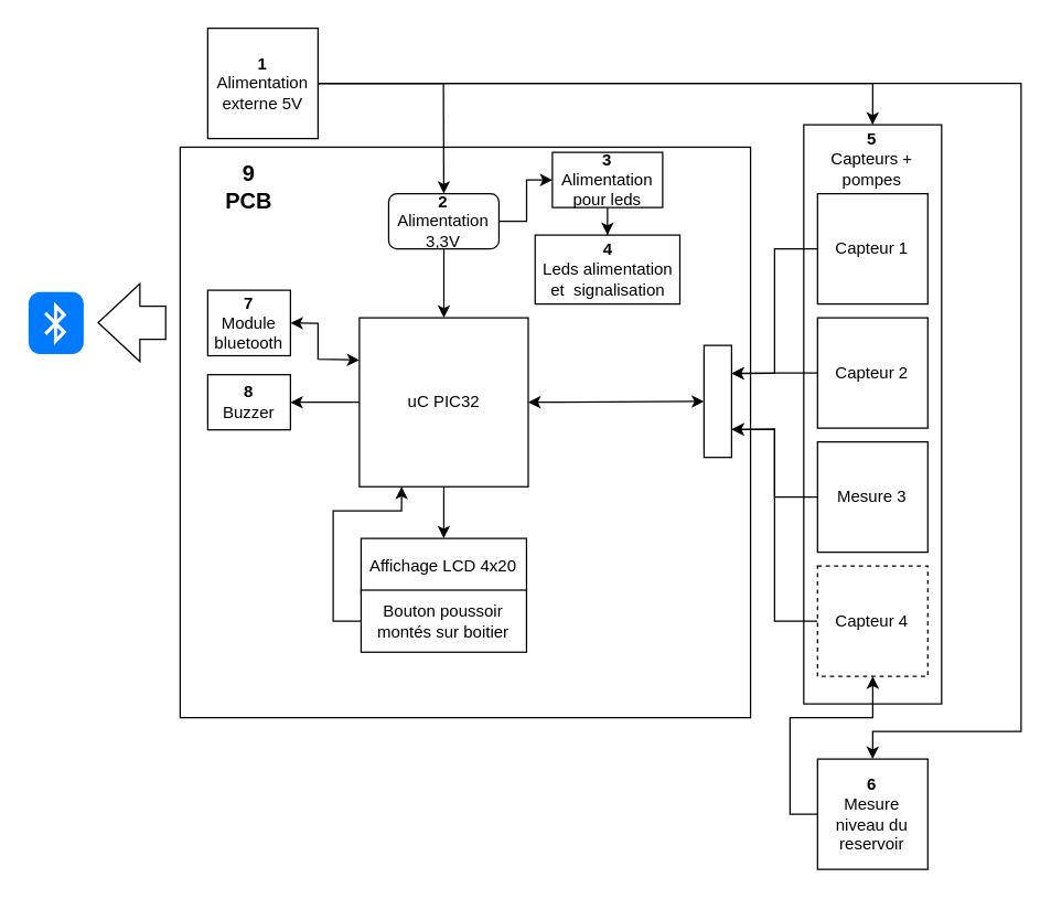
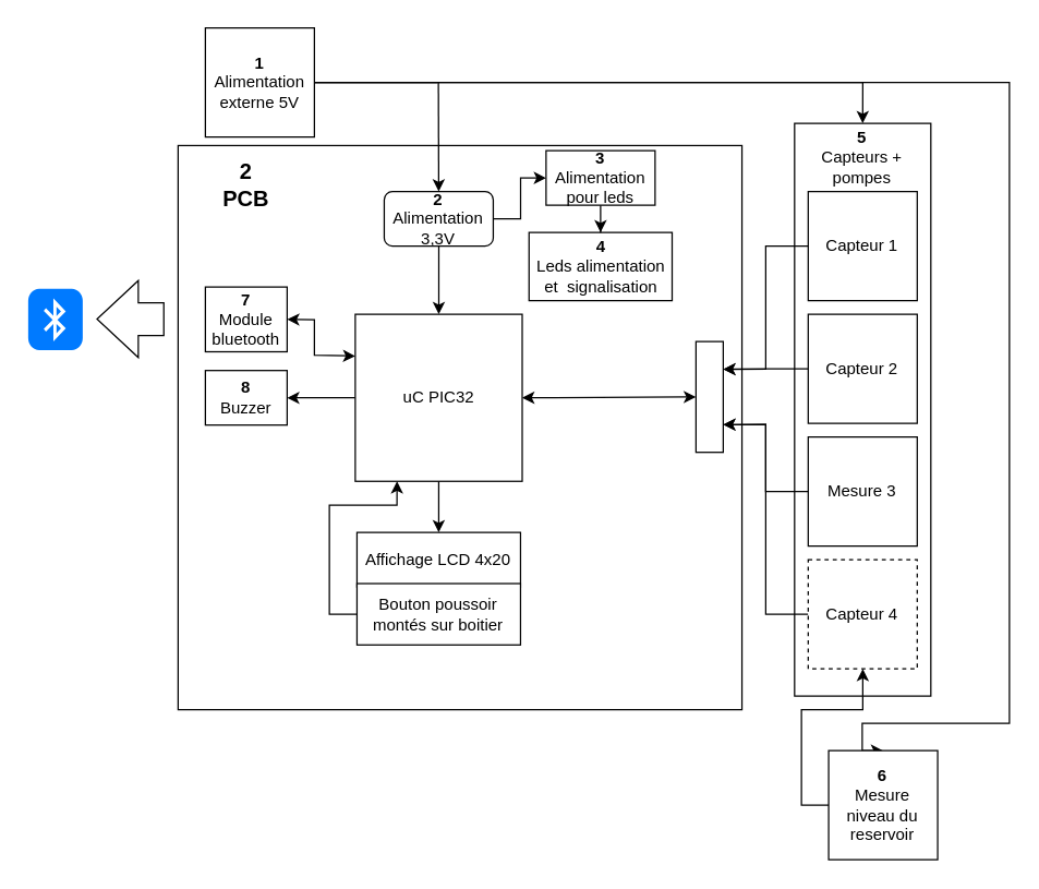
  <mxCell id="0" />
  <mxCell id="1" parent="0" />
  <mxCell id="2" value="" style="whiteSpace=wrap;html=1;aspect=fixed;" vertex="1" parent="1"><mxGeometry x="130" y="106.25" width="413.75" height="413.75" as="geometry" /></mxCell>
  <mxCell id="3" value="" style="rounded=0;whiteSpace=wrap;html=1;fillColor=none;" parent="1" vertex="1"><mxGeometry x="582.35" y="90" width="100" height="420" as="geometry" /></mxCell>
  <mxCell id="4" style="edgeStyle=orthogonalEdgeStyle;rounded=0;orthogonalLoop=1;jettySize=auto;html=1;exitX=1;exitY=0.5;exitDx=0;exitDy=0;entryX=0.5;entryY=0;entryDx=0;entryDy=0;" parent="1" source="6" target="3" edge="1"><mxGeometry relative="1" as="geometry" /></mxCell>
  <mxCell id="5" style="edgeStyle=orthogonalEdgeStyle;rounded=0;orthogonalLoop=1;jettySize=auto;html=1;exitX=1;exitY=0.5;exitDx=0;exitDy=0;entryX=0.5;entryY=0;entryDx=0;entryDy=0;" edge="1" parent="1" source="6" target="16"><mxGeometry relative="1" as="geometry"><Array as="points"><mxPoint x="740" y="60" /><mxPoint x="740" y="530" /><mxPoint x="632" y="530" /></Array></mxGeometry></mxCell>
  <mxCell id="6" value="&lt;b&gt;1&lt;br&gt;&lt;/b&gt;Alimentation externe 5V" style="whiteSpace=wrap;html=1;aspect=fixed;" parent="1" vertex="1"><mxGeometry x="150" y="20" width="80" height="80" as="geometry" /></mxCell>
  <mxCell id="7" style="edgeStyle=orthogonalEdgeStyle;rounded=0;orthogonalLoop=1;jettySize=auto;html=1;exitX=0;exitY=0.5;exitDx=0;exitDy=0;entryX=1;entryY=0.25;entryDx=0;entryDy=0;" edge="1" parent="1" source="8" target="33"><mxGeometry relative="1" as="geometry" /></mxCell>
  <mxCell id="8" value="Capteur 1" style="whiteSpace=wrap;html=1;aspect=fixed;" parent="1" vertex="1"><mxGeometry x="592.35" y="140" width="80" height="80" as="geometry" /></mxCell>
  <mxCell id="9" style="edgeStyle=orthogonalEdgeStyle;rounded=0;orthogonalLoop=1;jettySize=auto;html=1;exitX=0;exitY=0.5;exitDx=0;exitDy=0;entryX=1;entryY=0.25;entryDx=0;entryDy=0;" edge="1" parent="1" source="10" target="33"><mxGeometry relative="1" as="geometry" /></mxCell>
  <mxCell id="10" value="Capteur 2" style="whiteSpace=wrap;html=1;aspect=fixed;" parent="1" vertex="1"><mxGeometry x="592.35" y="230" width="80" height="80" as="geometry" /></mxCell>
  <mxCell id="11" style="edgeStyle=orthogonalEdgeStyle;rounded=0;orthogonalLoop=1;jettySize=auto;html=1;exitX=0;exitY=0.5;exitDx=0;exitDy=0;entryX=1;entryY=0.75;entryDx=0;entryDy=0;" edge="1" parent="1" source="12" target="33"><mxGeometry relative="1" as="geometry" /></mxCell>
  <mxCell id="12" value="Capteur 4" style="whiteSpace=wrap;html=1;aspect=fixed;dashed=1;" parent="1" vertex="1"><mxGeometry x="592.35" y="410" width="80" height="80" as="geometry" /></mxCell>
  <mxCell id="13" style="edgeStyle=orthogonalEdgeStyle;rounded=0;orthogonalLoop=1;jettySize=auto;html=1;exitX=0;exitY=0.5;exitDx=0;exitDy=0;entryX=1;entryY=0.75;entryDx=0;entryDy=0;" edge="1" parent="1" source="14" target="33"><mxGeometry relative="1" as="geometry" /></mxCell>
  <mxCell id="14" value="Mesure 3" style="whiteSpace=wrap;html=1;aspect=fixed;" parent="1" vertex="1"><mxGeometry x="592.35" y="320" width="80" height="80" as="geometry" /></mxCell>
  <mxCell id="15" style="edgeStyle=orthogonalEdgeStyle;rounded=0;orthogonalLoop=1;jettySize=auto;html=1;exitX=0;exitY=0.5;exitDx=0;exitDy=0;" edge="1" parent="1" source="16" target="12"><mxGeometry relative="1" as="geometry" /></mxCell>
- <mxCell id="16" value="&lt;b&gt;6&lt;/b&gt;&lt;br&gt;Mesure niveau du reservoir" style="whiteSpace=wrap;html=1;aspect=fixed;" parent="1" vertex="1"><mxGeometry x="592.35" y="550" width="80" height="80" as="geometry" /></mxCell>
+ <mxCell id="16" value="&lt;b&gt;6&lt;/b&gt;&lt;br&gt;Mesure niveau du reservoir" style="whiteSpace=wrap;html=1;aspect=fixed;" parent="1" vertex="1"><mxGeometry x="607.35" y="550" width="80" height="80" as="geometry" /></mxCell>
  <mxCell id="17" style="edgeStyle=orthogonalEdgeStyle;rounded=0;orthogonalLoop=1;jettySize=auto;html=1;exitX=0.5;exitY=1;exitDx=0;exitDy=0;entryX=0.5;entryY=0;entryDx=0;entryDy=0;" edge="1" parent="1" source="19" target="20"><mxGeometry relative="1" as="geometry" /></mxCell>
  <mxCell id="18" style="edgeStyle=orthogonalEdgeStyle;rounded=0;orthogonalLoop=1;jettySize=auto;html=1;exitX=0;exitY=0.5;exitDx=0;exitDy=0;entryX=1;entryY=0.5;entryDx=0;entryDy=0;" edge="1" parent="1" source="19" target="23"><mxGeometry relative="1" as="geometry" /></mxCell>
  <mxCell id="19" value="uC PIC32" style="whiteSpace=wrap;html=1;aspect=fixed;" parent="1" vertex="1"><mxGeometry x="260" y="230" width="122.5" height="122.5" as="geometry" /></mxCell>
  <mxCell id="20" value="Affichage LCD 4x20" style="rounded=0;whiteSpace=wrap;html=1;" parent="1" vertex="1"><mxGeometry x="261.25" y="390" width="120" height="40" as="geometry" /></mxCell>
  <mxCell id="21" style="edgeStyle=orthogonalEdgeStyle;rounded=0;orthogonalLoop=1;jettySize=auto;html=1;exitX=0;exitY=0.5;exitDx=0;exitDy=0;entryX=0.25;entryY=1;entryDx=0;entryDy=0;" edge="1" parent="1" source="22" target="19"><mxGeometry relative="1" as="geometry"><Array as="points"><mxPoint x="241" y="450" /><mxPoint x="241" y="370" /><mxPoint x="291" y="370" /></Array></mxGeometry></mxCell>
  <mxCell id="22" value="Bouton poussoir montés sur boitier" style="rounded=0;whiteSpace=wrap;html=1;" parent="1" vertex="1"><mxGeometry x="261.25" y="427.5" width="120" height="45" as="geometry" /></mxCell>
  <mxCell id="23" value="&lt;b&gt;8&lt;/b&gt;&lt;br&gt;Buzzer" style="rounded=0;whiteSpace=wrap;html=1;" parent="1" vertex="1"><mxGeometry x="150" y="271.25" width="60" height="40" as="geometry" /></mxCell>
  <mxCell id="24" value="" style="edgeStyle=orthogonalEdgeStyle;rounded=0;orthogonalLoop=1;jettySize=auto;html=1;" edge="1" parent="1" source="26" target="32"><mxGeometry relative="1" as="geometry" /></mxCell>
  <mxCell id="25" value="" style="edgeStyle=orthogonalEdgeStyle;rounded=0;orthogonalLoop=1;jettySize=auto;html=1;" edge="1" parent="1" source="26" target="19"><mxGeometry relative="1" as="geometry" /></mxCell>
  <mxCell id="26" value="&lt;b&gt;2&lt;/b&gt;&lt;br&gt;Alimentation 3,3V" style="whiteSpace=wrap;html=1;rounded=1;" parent="1" vertex="1"><mxGeometry x="281.25" y="140" width="80" height="40" as="geometry" /></mxCell>
  <mxCell id="27" value="&lt;b&gt;7&lt;/b&gt;&lt;br&gt;Module bluetooth" style="rounded=0;whiteSpace=wrap;html=1;" parent="1" vertex="1"><mxGeometry x="150" y="210" width="60" height="47.5" as="geometry" /></mxCell>
  <mxCell id="28" value="&lt;b&gt;4&lt;/b&gt;&lt;br&gt;Leds alimentation et&amp;nbsp; signalisation" style="rounded=0;whiteSpace=wrap;html=1;" parent="1" vertex="1"><mxGeometry x="387.5" y="170" width="105" height="50" as="geometry" /></mxCell>
  <mxCell id="29" value="&lt;b&gt;5&lt;/b&gt;&lt;br&gt;Capteurs + pompes" style="text;html=1;strokeColor=none;fillColor=none;align=center;verticalAlign=middle;whiteSpace=wrap;rounded=0;" parent="1" vertex="1"><mxGeometry x="592.35" y="100" width="80" height="30" as="geometry" /></mxCell>
  <mxCell id="30" value="" style="endArrow=none;html=1;rounded=0;exitX=1;exitY=0.5;exitDx=0;exitDy=0;" parent="1" source="6" edge="1"><mxGeometry width="50" height="50" relative="1" as="geometry"><mxPoint x="370" y="50" as="sourcePoint" /><mxPoint x="320" y="60" as="targetPoint" /></mxGeometry></mxCell>
  <mxCell id="31" value="" style="edgeStyle=orthogonalEdgeStyle;rounded=0;orthogonalLoop=1;jettySize=auto;html=1;" edge="1" parent="1" source="32" target="28"><mxGeometry relative="1" as="geometry" /></mxCell>
  <mxCell id="32" value="&lt;b&gt;3&lt;/b&gt;&lt;br&gt;Alimentation pour leds" style="rounded=0;whiteSpace=wrap;html=1;" vertex="1" parent="1"><mxGeometry x="400" y="110" width="80" height="40" as="geometry" /></mxCell>
  <mxCell id="33" value="" style="rounded=0;whiteSpace=wrap;html=1;" vertex="1" parent="1"><mxGeometry x="510" y="250" width="20" height="81.25" as="geometry" /></mxCell>
  <mxCell id="34" value="" style="endArrow=classic;startArrow=classic;html=1;rounded=0;exitX=1;exitY=0.5;exitDx=0;exitDy=0;entryX=0;entryY=0.5;entryDx=0;entryDy=0;" edge="1" parent="1" source="19" target="33"><mxGeometry width="50" height="50" relative="1" as="geometry"><mxPoint x="420" y="290" as="sourcePoint" /><mxPoint x="470" y="240" as="targetPoint" /></mxGeometry></mxCell>
  <mxCell id="35" value="" style="endArrow=classic;startArrow=classic;html=1;rounded=0;exitX=1;exitY=0.5;exitDx=0;exitDy=0;entryX=0;entryY=0.25;entryDx=0;entryDy=0;" edge="1" parent="1" source="27" target="19"><mxGeometry width="50" height="50" relative="1" as="geometry"><mxPoint x="360" y="340" as="sourcePoint" /><mxPoint x="410" y="290" as="targetPoint" /><Array as="points"><mxPoint x="230" y="234" /><mxPoint x="230" y="260" /></Array></mxGeometry></mxCell>
  <mxCell id="36" value="" style="endArrow=classic;html=1;rounded=0;entryX=0.5;entryY=0;entryDx=0;entryDy=0;" edge="1" parent="1" target="26"><mxGeometry width="50" height="50" relative="1" as="geometry"><mxPoint x="321" y="60" as="sourcePoint" /><mxPoint x="420" y="60" as="targetPoint" /></mxGeometry></mxCell>
- <mxCell id="37" value="&lt;b&gt;&lt;font style=&quot;font-size: 16px;&quot;&gt;9&lt;br&gt;PCB&lt;br&gt;&lt;/font&gt;&lt;/b&gt;" style="text;html=1;strokeColor=none;fillColor=none;align=center;verticalAlign=middle;whiteSpace=wrap;rounded=0;" vertex="1" parent="1"><mxGeometry x="150" y="120" width="60" height="30" as="geometry" /></mxCell>
+ <mxCell id="37" value="&lt;b&gt;&lt;font style=&quot;font-size: 16px;&quot;&gt;2&lt;br&gt;PCB&lt;br&gt;&lt;/font&gt;&lt;/b&gt;" style="text;html=1;strokeColor=none;fillColor=none;align=center;verticalAlign=middle;whiteSpace=wrap;rounded=0;" vertex="1" parent="1"><mxGeometry x="150" y="120" width="60" height="30" as="geometry" /></mxCell>
  <mxCell id="38" value="" style="html=1;strokeWidth=1;shadow=0;dashed=0;shape=mxgraph.ios7.misc.bluetooth;fillColor=#007AFF;strokeColor=none;buttonText=;strokeColor2=#222222;fontColor=#222222;fontSize=8;verticalLabelPosition=bottom;verticalAlign=top;align=center;sketch=0;" vertex="1" parent="1"><mxGeometry x="20" y="211.25" width="40" height="45" as="geometry" /></mxCell>
  <mxCell id="39" value="" style="shape=flexArrow;endArrow=classic;html=1;rounded=0;endWidth=31.429;endSize=9.762;width=24;" edge="1" parent="1"><mxGeometry width="50" height="50" relative="1" as="geometry"><mxPoint x="120" y="233.51" as="sourcePoint" /><mxPoint x="70" y="233.51" as="targetPoint" /></mxGeometry></mxCell>
